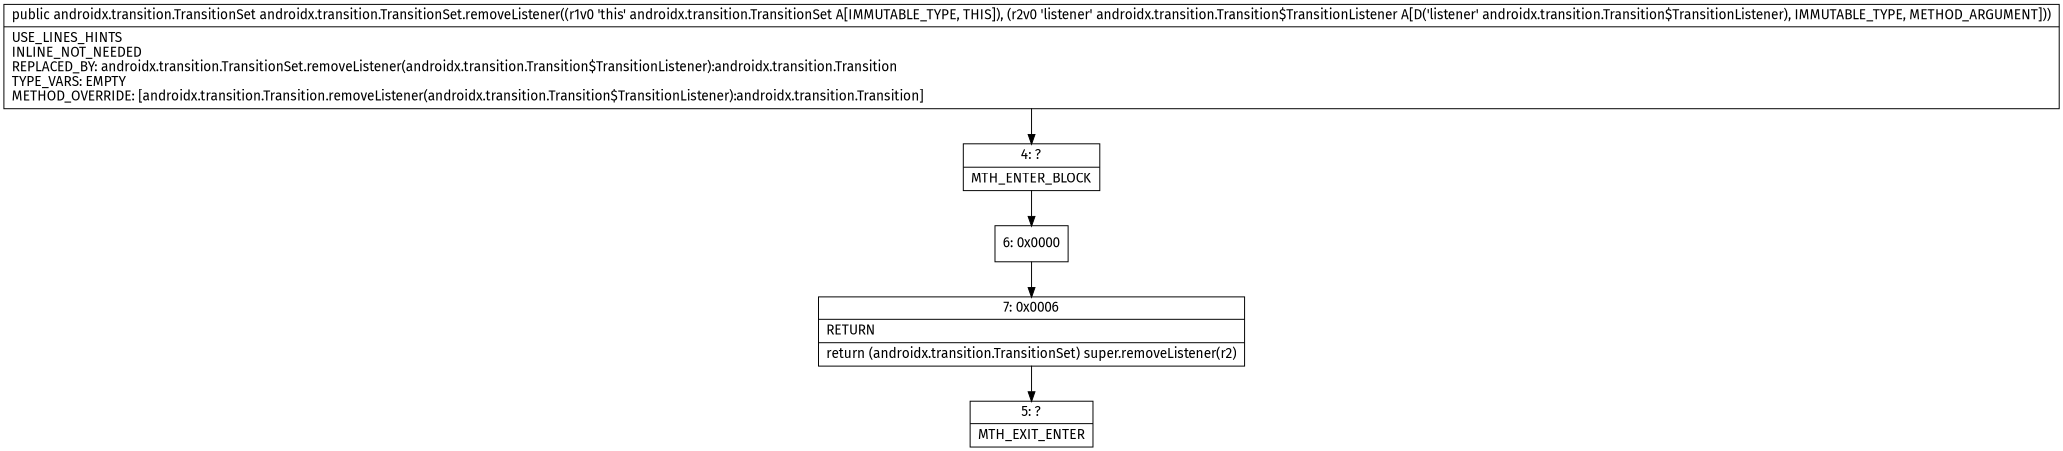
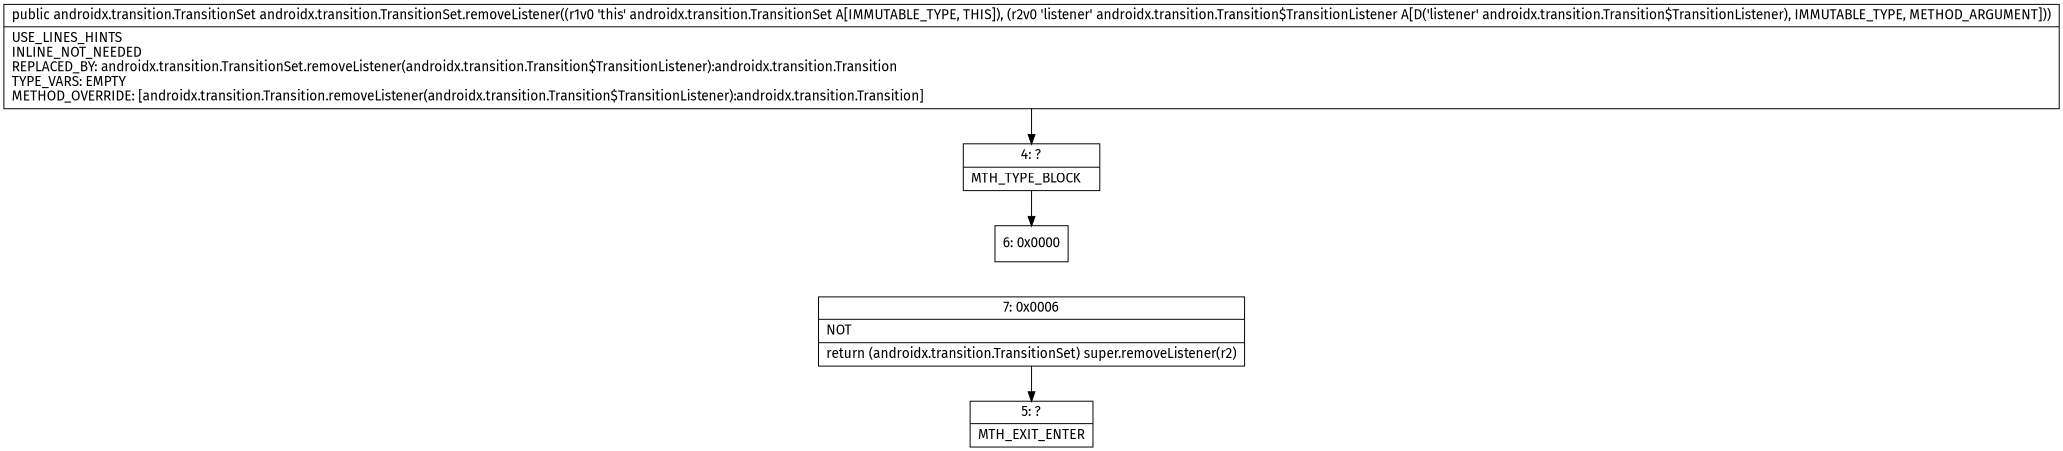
  digraph {
    fontname="Fira Sans"
    node [fontname="Fira Sans" shape=record]
    edge [fontname="Fira Sans"]
-   n1 [label="{4\:\ ?|MTH_ENTER_BLOCK\l}"]
+   n1 [label="{4\:\ ?|MTH_TYPE_BLOCK\l}"]
    n2 [label="{6\:\ 0x0000}"]
-   n3 [label="{7\:\ 0x0006|RETURN\l|return (androidx.transition.TransitionSet) super.removeListener(r2)\l}"]
+   n3 [label="{7\:\ 0x0006|NOT\l|return (androidx.transition.TransitionSet) super.removeListener(r2)\l}"]
    n4 [label="{5\:\ ?|MTH_EXIT_ENTER\l}"]
    n5 [label="{public androidx.transition.TransitionSet androidx.transition.TransitionSet.removeListener((r1v0 'this' androidx.transition.TransitionSet A[IMMUTABLE_TYPE, THIS]), (r2v0 'listener' androidx.transition.Transition$TransitionListener A[D('listener' androidx.transition.Transition$TransitionListener), IMMUTABLE_TYPE, METHOD_ARGUMENT]))  | USE_LINES_HINTS\lINLINE_NOT_NEEDED\lREPLACED_BY: androidx.transition.TransitionSet.removeListener(androidx.transition.Transition$TransitionListener):androidx.transition.Transition\lTYPE_VARS: EMPTY\lMETHOD_OVERRIDE: [androidx.transition.Transition.removeListener(androidx.transition.Transition$TransitionListener):androidx.transition.Transition]\l}"]
    n1 -> n2
-   n2 -> n3
    n3 -> n4
    n5 -> n1
  }
